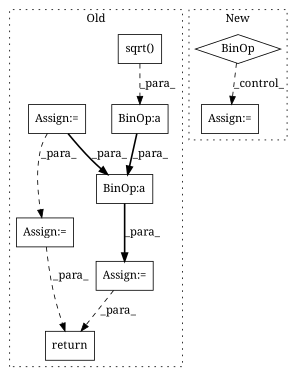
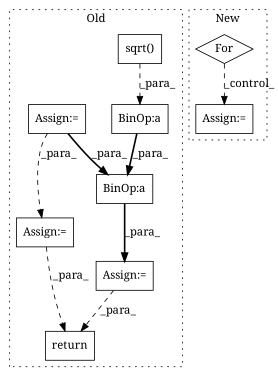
  digraph {
    fontname="Noto Serif"
    node [a=68 l=3 shape=box fontname="Noto Serif"]
    edge [style=dashed fontname="Noto Serif"]
    n1 [a=75 l="8,1" label="sqrt()" s="5028,5040"]
    n2 [label="Assign:=" s=5011]
    n3 [a=82 label="BinOp:a" s=5025]
    n4 [a=82 l=1 label="BinOp:a" s=5041]
    n5 [label="Assign:=" s=4621]
    n6 [label="Assign:=" s=5123]
    n7 [a=93 l=7 label=return s=5169]
-   n8 [a=107 l="4,14" label=BinOp s="5047,5064" shape=diamond]
+   n8 [a=107 l="4,14" label=For s="5047,5064" shape=diamond]
    n9 [label="Assign:=" s=5088]
    subgraph cluster_1 {
      label=Old
      style=dotted
      n1
      n2
      n3
      n4
      n5
      n6
      n7
    }
    subgraph cluster_2 {
      label=New
      style=dotted
      n8
      n9
    }
    n1 -> n4 [label=_para_]
    n2 -> n7 [label=_para_]
    n3 -> n2 [label=_para_ style=bold]
    n4 -> n3 [label=_para_ style=bold]
    n5 -> n3 [label=_para_ style=bold]
    n5 -> n6 [label=_para_]
    n6 -> n7 [label=_para_]
    n8 -> n9 [label=_control_]
  }
